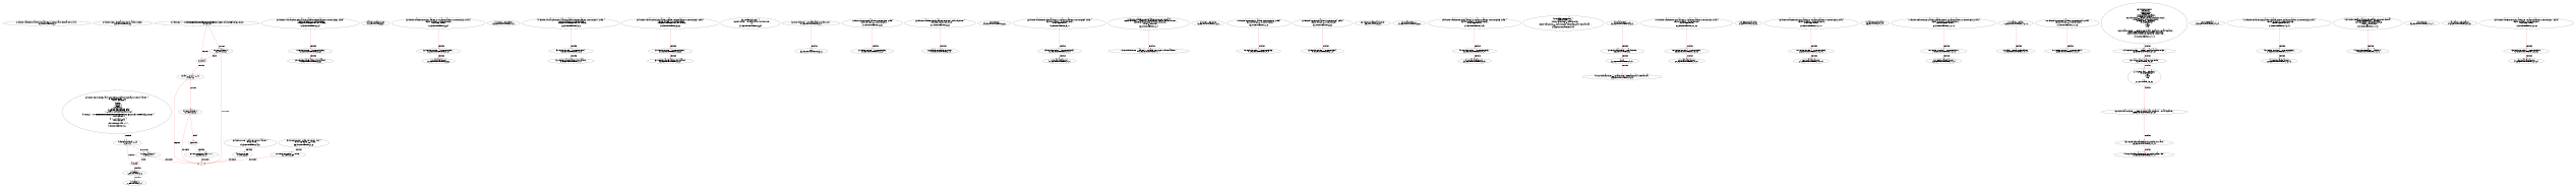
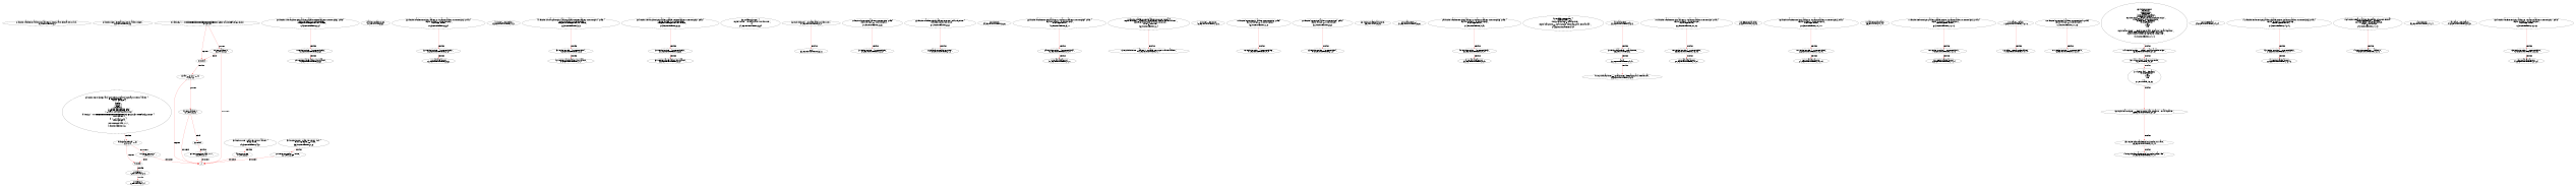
  digraph {
    node [code="to.call.value(amount);" type_label=expression_statement]
    edge [color=red controlflow_type=next_line edge_type=CFG_edge]
    n1 [code="function transferFrom(address from, address to, uint256 value) external returns (bool);" label="2_ function transferFrom(address from, address to, uint256 value) external returns (bool);\n13-function_definition-3-3" method="transferFrom(address from,address to,uint256 value)" type_label=function_definition]
    n2 [code="function signer() external view returns (address _signer);" label="5_ function signer() external view returns (address _signer);\n35-function_definition-6-6" method="signer()" type_label=function_definition]
    n3 [code="function recover(bytes32 hash, bytes memory signature) internal pure returns (address) {\n        if (signature.length != 65) {\n            return (address(0));\n        }\n        bytes32 r;\n        bytes32 s;\n        uint8 v;\n        assembly {\n            r := mload(add(signature, 0x20))\n            s := mload(add(signature, 0x40))\n            v := byte(0, mload(add(signature, 0x60)))\n        }\n        if (uint256(s) > 0x7FFFFFFFFFFFFFFFFFFFFFFFFFFFFFFF5D576E7357A4501DDFE92F46681B20A0) {\n            return address(0);\n        }\n        if (v != 27 && v != 28) {\n            return address(0);\n        }\n        return ecrecover(hash, v, r, s);\n    }" label="8_ function recover(bytes32 hash, bytes memory signature) internal pure returns (address) {\n        if (signature.length != 65) {\n            return (address(0));\n        }\n        bytes32 r;\n        bytes32 s;\n        uint8 v;\n        assembly {\n            r := mload(add(signature, 0x20))\n            s := mload(add(signature, 0x40))\n            v := byte(0, mload(add(signature, 0x60)))\n        }\n        if (uint256(s) > 0x7FFFFFFFFFFFFFFFFFFFFFFFFFFFFFFF5D576E7357A4501DDFE92F46681B20A0) {\n            return address(0);\n        }\n        if (v != 27 && v != 28) {\n            return address(0);\n        }\n        return ecrecover(hash, v, r, s);\n    }\n47-function_definition-9-28" method="recover(bytes32 hash,bytes memory signature)" type_label=function_definition]
    n4 [code="if (signature.length != 65) {\n            return (address(0));\n        }" label="9_ if_signature.length != 65\n64-if-10-12" method="recover(bytes32 hash,bytes memory signature)" type_label=if]
    n5 [code="if (signature.length != 65) {\n            return (address(0));\n        }" label="9_ end_if" method="recover(bytes32 hash,bytes memory signature)" type_label=end_if]
-   n6 [code="return (address(0));" label="10_ return (address(0));\n71-return-11-11" method="recover(bytes32 hash,bytes memory signature)" type_label=return]
+   n6 [code="return (address(0));" label="10_ return (memory(0));\n71-return-11-11" method="recover(bytes32 hash,bytes memory signature)" type_label=return]
    n7 [code="bytes32 r;" label="12_ bytes32 r;\n76-new_variable-13-13" method="recover(bytes32 hash,bytes memory signature)" type_label=new_variable]
    2 [code="" type_label=""]
    n9 [code="bytes32 s;" label="13_ bytes32 s;\n81-new_variable-14-14" method="recover(bytes32 hash,bytes memory signature)" type_label=new_variable]
    n10 [code="if (uint256(s) > 0x7FFFFFFFFFFFFFFFFFFFFFFFFFFFFFFF5D576E7357A4501DDFE92F46681B20A0) {\n            return address(0);\n        }" label="20_ if_uint256(s) > 0x7FFFFFFFFFFFFFFFFFFFFFFFFFFFFFFF5D576E7357A4501DDFE92F46681B20A0\n131-if-21-23" method="recover(bytes32 hash,bytes memory signature)" type_label=if]
    n11 [code="if (uint256(s) > 0x7FFFFFFFFFFFFFFFFFFFFFFFFFFFFFFF5D576E7357A4501DDFE92F46681B20A0) {\n            return address(0);\n        }" label="20_ end_if" method="recover(bytes32 hash,bytes memory signature)" type_label=end_if]
    n12 [code="return address(0);" label="21_ return address(0);\n138-return-22-22" method="recover(bytes32 hash,bytes memory signature)" type_label=return]
    n13 [code="if (v != 27 && v != 28) {\n            return address(0);\n        }" label="23_ if_v != 27 && v != 28\n142-if-24-26" method="recover(bytes32 hash,bytes memory signature)" type_label=if]
    n14 [code="return address(0);" label="24_ return address(0);\n151-return-25-25" method="recover(bytes32 hash,bytes memory signature)" type_label=return]
    n15 [code="if (v != 27 && v != 28) {\n            return address(0);\n        }" label="23_ end_if" method="recover(bytes32 hash,bytes memory signature)" type_label=end_if]
    n16 [code="return ecrecover(hash, v, r, s);" label="26_ return ecrecover(hash, v, r, s);\n155-return-27-27" method="recover(bytes32 hash,bytes memory signature)" type_label=return]
    n17 [code="function withdrawAll_txorigin38(address payable _recipient,address owner_txorigin38) public {\n        require(tx.origin == owner_txorigin38);\n        _recipient.transfer(address(this).balance);\n    }" label="30_ function withdrawAll_txorigin38(address payable _recipient,address owner_txorigin38) public {\n        require(tx.origin == owner_txorigin38);\n        _recipient.transfer(address(this).balance);\n    }\n169-function_definition-31-34" method="withdrawAll_txorigin38(address payable _recipient,address owner_txorigin38)" type_label=function_definition]
    n18 [code="require(tx.origin == owner_txorigin38);" label="31_ require(tx.origin == owner_txorigin38);\n181-expression_statement-32-32" method="withdrawAll_txorigin38(address payable _recipient,address owner_txorigin38)"]
    n19 [code="_recipient.transfer(address(this).balance);" label="32_ _recipient.transfer(address(this).balance);\n190-expression_statement-33-33" method="withdrawAll_txorigin38(address payable _recipient,address owner_txorigin38)"]
    n20 [code="address private _owner;" label="34_ address private _owner;\n201-new_variable-35-35" type_label=new_variable]
    n21 [code="function transferTo_txorigin31(address to, uint amount,address owner_txorigin31) public {\n  require(tx.origin == owner_txorigin31);\n  to.call.value(amount);\n}" label="35_ function transferTo_txorigin31(address to, uint amount,address owner_txorigin31) public {\n  require(tx.origin == owner_txorigin31);\n  to.call.value(amount);\n}\n206-function_definition-36-39" method="transferTo_txorigin31(address to,uint amount,address owner_txorigin31)" type_label=function_definition]
    n22 [code="require(tx.origin == owner_txorigin31);" label="36_ require(tx.origin == owner_txorigin31);\n222-expression_statement-37-37" method="transferTo_txorigin31(address to,uint amount,address owner_txorigin31)"]
    n23 [label="37_ to.call.value(amount);\n231-expression_statement-38-38" method="transferTo_txorigin31(address to,uint amount,address owner_txorigin31)"]
    n24 [code="_owner = msg.sender;" label="41_ _owner = msg.sender;\n252-expression_statement-42-42"]
    n25 [code="function withdrawAll_txorigin14(address payable _recipient,address owner_txorigin14) public {\n        require(tx.origin == owner_txorigin14);\n        _recipient.transfer(address(this).balance);\n    }" label="44_ function withdrawAll_txorigin14(address payable _recipient,address owner_txorigin14) public {\n        require(tx.origin == owner_txorigin14);\n        _recipient.transfer(address(this).balance);\n    }\n266-function_definition-45-48" method="withdrawAll_txorigin14(address payable _recipient,address owner_txorigin14)" type_label=function_definition]
    n26 [code="require(tx.origin == owner_txorigin14);" label="45_ require(tx.origin == owner_txorigin14);\n278-expression_statement-46-46" method="withdrawAll_txorigin14(address payable _recipient,address owner_txorigin14)"]
    n27 [code="_recipient.transfer(address(this).balance);" label="46_ _recipient.transfer(address(this).balance);\n287-expression_statement-47-47" method="withdrawAll_txorigin14(address payable _recipient,address owner_txorigin14)"]
    n28 [code="function owner() public view returns (address) {\n        return _owner;\n    }" label="48_ function owner() public view returns (address) {\n        return _owner;\n    }\n298-function_definition-49-51" method="owner()" type_label=function_definition]
    n29 [code="return _owner;" label="49_ return _owner;\n307-return-50-50" method="owner()" type_label=return]
    n30 [code="function withdrawAll_txorigin30(address payable _recipient,address owner_txorigin30) public {\n        require(tx.origin == owner_txorigin30);\n        _recipient.transfer(address(this).balance);\n    }" label="51_ function withdrawAll_txorigin30(address payable _recipient,address owner_txorigin30) public {\n        require(tx.origin == owner_txorigin30);\n        _recipient.transfer(address(this).balance);\n    }\n309-function_definition-52-55" method="withdrawAll_txorigin30(address payable _recipient,address owner_txorigin30)" type_label=function_definition]
    n31 [code="require(tx.origin == owner_txorigin30);" label="52_ require(tx.origin == owner_txorigin30);\n321-expression_statement-53-53" method="withdrawAll_txorigin30(address payable _recipient,address owner_txorigin30)"]
    n32 [code="_recipient.transfer(address(this).balance);" label="53_ _recipient.transfer(address(this).balance);\n330-expression_statement-54-54" method="withdrawAll_txorigin30(address payable _recipient,address owner_txorigin30)"]
    n33 [code="modifier onlyOwner() {\n        require(isOwner(), \"Ownable: caller is not the owner\");\n        _;\n    }" label="55_ modifier onlyOwner() {\n        require(isOwner(), \"Ownable: caller is not the owner\");\n        _;\n    }\n341-expression_statement-56-59"]
    n34 [code="require(isOwner(), \"Ownable: caller is not the owner\");" label="56_ require(isOwner(), \"Ownable: caller is not the owner\");\n344-expression_statement-57-57"]
    n35 [code="_;" label="57_ _;\n353-expression_statement-58-58"]
    n36 [code="function isOwner() public view returns (bool) {\n        return msg.sender == _owner;\n    }" label="59_ function isOwner() public view returns (bool) {\n        return msg.sender == _owner;\n    }\n355-function_definition-60-62" method="isOwner()" type_label=function_definition]
    n37 [code="return msg.sender == _owner;" label="60_ return msg.sender == _owner;\n364-return-61-61" method="isOwner()" type_label=return]
    n38 [code="function bug_txorigin8(address owner_txorigin8) public{\n        require(tx.origin == owner_txorigin8);\n    }" label="62_ function bug_txorigin8(address owner_txorigin8) public{\n        require(tx.origin == owner_txorigin8);\n    }\n370-function_definition-63-65" method="bug_txorigin8(address owner_txorigin8)" type_label=function_definition]
    n39 [code="require(tx.origin == owner_txorigin8);" label="63_ require(tx.origin == owner_txorigin8);\n378-expression_statement-64-64" method="bug_txorigin8(address owner_txorigin8)"]
    n40 [code="function transferOwnership(address newOwner) public onlyOwner {\n        _transferOwnership(newOwner);\n    }" label="65_ function transferOwnership(address newOwner) public onlyOwner {\n        _transferOwnership(newOwner);\n    }\n387-function_definition-66-68" method="transferOwnership(address newOwner)" type_label=function_definition]
    n41 [code="_transferOwnership(newOwner);" label="66_ _transferOwnership(newOwner);\n397-expression_statement-67-67" method="transferOwnership(address newOwner)"]
    n42 [code=onlyOwner label="65_ onlyOwner\n394-expression_statement-66-66" method="transferOwnership(address newOwner)"]
    n43 [code="function transferTo_txorigin39(address to, uint amount,address owner_txorigin39) public {\n  require(tx.origin == owner_txorigin39);\n  to.call.value(amount);\n}" label="68_ function transferTo_txorigin39(address to, uint amount,address owner_txorigin39) public {\n  require(tx.origin == owner_txorigin39);\n  to.call.value(amount);\n}\n402-function_definition-69-72" method="transferTo_txorigin39(address to,uint amount,address owner_txorigin39)" type_label=function_definition]
    n44 [code="require(tx.origin == owner_txorigin39);" label="69_ require(tx.origin == owner_txorigin39);\n418-expression_statement-70-70" method="transferTo_txorigin39(address to,uint amount,address owner_txorigin39)"]
    n45 [label="70_ to.call.value(amount);\n427-expression_statement-71-71" method="transferTo_txorigin39(address to,uint amount,address owner_txorigin39)"]
    n46 [code="function _transferOwnership(address newOwner) internal {\n        require(newOwner != address(0), \"Ownable: new owner is the zero address\");\n        emit OwnershipTransferred(_owner, newOwner);\n        _owner = newOwner;\n    }" label="72_ function _transferOwnership(address newOwner) internal {\n        require(newOwner != address(0), \"Ownable: new owner is the zero address\");\n        emit OwnershipTransferred(_owner, newOwner);\n        _owner = newOwner;\n    }\n436-function_definition-73-77" method="_transferOwnership(address newOwner)" type_label=function_definition]
    n47 [code="require(newOwner != address(0), \"Ownable: new owner is the zero address\");" label="73_ require(newOwner != address(0), \"Ownable: new owner is the zero address\");\n444-expression_statement-74-74" method="_transferOwnership(address newOwner)"]
    n48 [code="_owner = newOwner;" label="75_ _owner = newOwner;\n462-expression_statement-76-76" method="_transferOwnership(address newOwner)"]
    n49 [code="function bug_txorigin36(  address owner_txorigin36) public{\n        require(tx.origin == owner_txorigin36);\n    }" label="77_ function bug_txorigin36(  address owner_txorigin36) public{\n        require(tx.origin == owner_txorigin36);\n    }\n466-function_definition-78-80" method="bug_txorigin36(address owner_txorigin36)" type_label=function_definition]
    n50 [code="require(tx.origin == owner_txorigin36);" label="78_ require(tx.origin == owner_txorigin36);\n474-expression_statement-79-79" method="bug_txorigin36(address owner_txorigin36)"]
    n51 [code="function bug_txorigin4(address owner_txorigin4) public{\n        require(tx.origin == owner_txorigin4);\n    }" label="82_ function bug_txorigin4(address owner_txorigin4) public{\n        require(tx.origin == owner_txorigin4);\n    }\n486-function_definition-83-85" method="bug_txorigin4(address owner_txorigin4)" type_label=function_definition]
    n52 [code="require(tx.origin == owner_txorigin4);" label="83_ require(tx.origin == owner_txorigin4);\n494-expression_statement-84-84" method="bug_txorigin4(address owner_txorigin4)"]
    n53 [code="uint256 private _guardCounter;" label="85_ uint256 private _guardCounter;\n503-new_variable-86-86" type_label=new_variable]
    n54 [code="_guardCounter = 1;" label="87_ _guardCounter = 1;\n510-expression_statement-88-88"]
    n55 [code="function transferTo_txorigin35(address to, uint amount,address owner_txorigin35) public {\n  require(tx.origin == owner_txorigin35);\n  to.call.value(amount);\n}" label="89_ function transferTo_txorigin35(address to, uint amount,address owner_txorigin35) public {\n  require(tx.origin == owner_txorigin35);\n  to.call.value(amount);\n}\n514-function_definition-90-93" method="transferTo_txorigin35(address to,uint amount,address owner_txorigin35)" type_label=function_definition]
    n56 [code="require(tx.origin == owner_txorigin35);" label="90_ require(tx.origin == owner_txorigin35);\n530-expression_statement-91-91" method="transferTo_txorigin35(address to,uint amount,address owner_txorigin35)"]
    n57 [label="91_ to.call.value(amount);\n539-expression_statement-92-92" method="transferTo_txorigin35(address to,uint amount,address owner_txorigin35)"]
    n58 [code="modifier nonReentrant() {\n        _guardCounter += 1;\n        uint256 localCounter = _guardCounter;\n        _;\n        require(localCounter == _guardCounter, \"ReentrancyGuard: reentrant call\");\n    }" label="93_ modifier nonReentrant() {\n        _guardCounter += 1;\n        uint256 localCounter = _guardCounter;\n        _;\n        require(localCounter == _guardCounter, \"ReentrancyGuard: reentrant call\");\n    }\n548-expression_statement-94-99"]
    n59 [code="_guardCounter += 1;" label="94_ _guardCounter += 1;\n551-expression_statement-95-15"]
    n60 [code="uint256 localCounter = _guardCounter;" label="95_ uint256 localCounter = _guardCounter;\n555-new_variable-96-96" type_label=new_variable]
    n61 [code="_;" label="96_ _;\n561-expression_statement-97-97"]
    n62 [code="require(localCounter == _guardCounter, \"ReentrancyGuard: reentrant call\");" label="97_ require(localCounter == _guardCounter, \"ReentrancyGuard: reentrant call\");\n563-expression_statement-98-98"]
    n63 [code="function transferTo_txorigin7(address to, uint amount,address owner_txorigin7) public {\n  require(tx.origin == owner_txorigin7);\n  to.call.value(amount);\n}" label="101_ function transferTo_txorigin7(address to, uint amount,address owner_txorigin7) public {\n  require(tx.origin == owner_txorigin7);\n  to.call.value(amount);\n}\n582-function_definition-102-105" method="transferTo_txorigin7(address to,uint amount,address owner_txorigin7)" type_label=function_definition]
    n64 [code="require(tx.origin == owner_txorigin7);" label="102_ require(tx.origin == owner_txorigin7);\n598-expression_statement-103-103" method="transferTo_txorigin7(address to,uint amount,address owner_txorigin7)"]
    n65 [label="103_ to.call.value(amount);\n607-expression_statement-104-104" method="transferTo_txorigin7(address to,uint amount,address owner_txorigin7)"]
    n66 [code="IERC20 public token;" label="105_ IERC20 public token;\n616-new_variable-106-106" type_label=new_variable]
    n67 [code="function transferTo_txorigin23(address to, uint amount,address owner_txorigin23) public {\n  require(tx.origin == owner_txorigin23);\n  to.call.value(amount);\n}" label="106_ function transferTo_txorigin23(address to, uint amount,address owner_txorigin23) public {\n  require(tx.origin == owner_txorigin23);\n  to.call.value(amount);\n}\n622-function_definition-107-110" method="transferTo_txorigin23(address to,uint amount,address owner_txorigin23)" type_label=function_definition]
    n68 [code="require(tx.origin == owner_txorigin23);" label="107_ require(tx.origin == owner_txorigin23);\n638-expression_statement-108-108" method="transferTo_txorigin23(address to,uint amount,address owner_txorigin23)"]
    n69 [label="108_ to.call.value(amount);\n647-expression_statement-109-109" method="transferTo_txorigin23(address to,uint amount,address owner_txorigin23)"]
    n70 [code="address public relayer;" label="110_ address public relayer;\n656-new_variable-111-111" type_label=new_variable]
    n71 [code="function sendto_txorigin13(address payable receiver, uint amount,address owner_txorigin13) public {\n	require (tx.origin == owner_txorigin13);\n	receiver.transfer(amount);\n}" label="111_ function sendto_txorigin13(address payable receiver, uint amount,address owner_txorigin13) public {\n	require (tx.origin == owner_txorigin13);\n	receiver.transfer(amount);\n}\n661-function_definition-112-115" method="sendto_txorigin13(address payable receiver,uint amount,address owner_txorigin13)" type_label=function_definition]
    n72 [code="require (tx.origin == owner_txorigin13);" label="112_ require (tx.origin == owner_txorigin13);\n677-expression_statement-113-113" method="sendto_txorigin13(address payable receiver,uint amount,address owner_txorigin13)"]
    n73 [code="receiver.transfer(amount);" label="113_ receiver.transfer(amount);\n686-expression_statement-114-114" method="sendto_txorigin13(address payable receiver,uint amount,address owner_txorigin13)"]
    n74 [code="relayer = _relayer;" label="117_ relayer = _relayer;\n713-expression_statement-118-118"]
    n75 [code="token = IERC20(_tokenAddress);" label="118_ token = IERC20(_tokenAddress);\n717-expression_statement-119-119"]
    n76 [code="function bug_txorigin40(address owner_txorigin40) public{\n        require(tx.origin == owner_txorigin40);\n    }" label="120_ function bug_txorigin40(address owner_txorigin40) public{\n        require(tx.origin == owner_txorigin40);\n    }\n724-function_definition-121-123" method="bug_txorigin40(address owner_txorigin40)" type_label=function_definition]
    n77 [code="require(tx.origin == owner_txorigin40);" label="121_ require(tx.origin == owner_txorigin40);\n732-expression_statement-122-122" method="bug_txorigin40(address owner_txorigin40)"]
    n78 [code="function execute(\n        address _to, \n        uint256 _value, \n        uint256 _fee, \n        bytes calldata _signature\n    ) nonReentrant external {\n        require(tx.origin == relayer, \"Invalid transaction origin\");\n        Marmo marmo = Marmo(msg.sender);\n        bytes32 hash = keccak256(\n            abi.encodePacked(\n                _to,\n                _value,\n                _fee\n            )\n        );\n        require(marmo.signer() == ECDSA.recover(hash, _signature), \"Invalid signature\");\n        require(token.transferFrom(msg.sender, _to, _value));\n        require(token.transferFrom(msg.sender, relayer, _fee));\n    }" label="123_ function execute(\n        address _to, \n        uint256 _value, \n        uint256 _fee, \n        bytes calldata _signature\n    ) nonReentrant external {\n        require(tx.origin == relayer, \"Invalid transaction origin\");\n        Marmo marmo = Marmo(msg.sender);\n        bytes32 hash = keccak256(\n            abi.encodePacked(\n                _to,\n                _value,\n                _fee\n            )\n        );\n        require(marmo.signer() == ECDSA.recover(hash, _signature), \"Invalid signature\");\n        require(token.transferFrom(msg.sender, _to, _value));\n        require(token.transferFrom(msg.sender, relayer, _fee));\n    }\n741-function_definition-124-142" method="execute(address _to,uint256 _value,uint256 _fee,bytes calldata _signature)" type_label=function_definition]
    n79 [code="require(tx.origin == relayer, \"Invalid transaction origin\");" label="129_ require(tx.origin == relayer, \"Invalid transaction origin\");\n763-expression_statement-130-130" method="execute(address _to,uint256 _value,uint256 _fee,bytes calldata _signature)"]
    n80 [code="Marmo marmo = Marmo(msg.sender);" label="130_ Marmo marmo = Marmo(msg.sender);\n775-new_variable-131-131" method="execute(address _to,uint256 _value,uint256 _fee,bytes calldata _signature)" type_label=new_variable]
    n81 [code=nonReentrant label="128_ nonReentrant\n759-expression_statement-129-129" method="execute(address _to,uint256 _value,uint256 _fee,bytes calldata _signature)"]
    n82 [code="bytes32 hash = keccak256(\n            abi.encodePacked(\n                _to,\n                _value,\n                _fee\n            )\n        );" label="131_ bytes32 hash = keccak256(\n            abi.encodePacked(\n                _to,\n                _value,\n                _fee\n            )\n        );\n787-new_variable-132-138" method="execute(address _to,uint256 _value,uint256 _fee,bytes calldata _signature)" type_label=new_variable]
    n83 [code="require(marmo.signer() == ECDSA.recover(hash, _signature), \"Invalid signature\");" label="138_ require(marmo.signer() == ECDSA.recover(hash, _signature), \"Invalid signature\");\n805-expression_statement-139-139" method="execute(address _to,uint256 _value,uint256 _fee,bytes calldata _signature)"]
    n84 [code="require(token.transferFrom(msg.sender, _to, _value));" label="139_ require(token.transferFrom(msg.sender, _to, _value));\n825-expression_statement-140-140" method="execute(address _to,uint256 _value,uint256 _fee,bytes calldata _signature)"]
    n85 [code="require(token.transferFrom(msg.sender, relayer, _fee));" label="140_ require(token.transferFrom(msg.sender, relayer, _fee));\n841-expression_statement-141-141" method="execute(address _to,uint256 _value,uint256 _fee,bytes calldata _signature)"]
    n86 [code="function sendto_txorigin33(address payable receiver, uint amount,address owner_txorigin33) public {\n	require (tx.origin == owner_txorigin33);\n	receiver.transfer(amount);\n}" label="142_ function sendto_txorigin33(address payable receiver, uint amount,address owner_txorigin33) public {\n	require (tx.origin == owner_txorigin33);\n	receiver.transfer(amount);\n}\n857-function_definition-143-146" method="sendto_txorigin33(address payable receiver,uint amount,address owner_txorigin33)" type_label=function_definition]
    n87 [code="require (tx.origin == owner_txorigin33);" label="143_ require (tx.origin == owner_txorigin33);\n873-expression_statement-144-144" method="sendto_txorigin33(address payable receiver,uint amount,address owner_txorigin33)"]
    n88 [code="receiver.transfer(amount);" label="144_ receiver.transfer(amount);\n882-expression_statement-145-145" method="sendto_txorigin33(address payable receiver,uint amount,address owner_txorigin33)"]
    n89 [code="function setRelayer(address _newRelayer) onlyOwner external {\n        require(_newRelayer != address(0));\n        emit NewRelayer(relayer, _newRelayer);\n        relayer = _newRelayer;\n    }" label="146_ function setRelayer(address _newRelayer) onlyOwner external {\n        require(_newRelayer != address(0));\n        emit NewRelayer(relayer, _newRelayer);\n        relayer = _newRelayer;\n    }\n889-function_definition-147-151" method="setRelayer(address _newRelayer)" type_label=function_definition]
    n90 [code="require(_newRelayer != address(0));" label="147_ require(_newRelayer != address(0));\n899-expression_statement-148-148" method="setRelayer(address _newRelayer)"]
    n91 [code=onlyOwner label="146_ onlyOwner\n895-expression_statement-147-147" method="setRelayer(address _newRelayer)"]
    n92 [code="relayer = _newRelayer;" label="149_ relayer = _newRelayer;\n914-expression_statement-150-150" method="setRelayer(address _newRelayer)"]
    n93 [code="function transferTo_txorigin27(address to, uint amount,address owner_txorigin27) public {\n  require(tx.origin == owner_txorigin27);\n  to.call.value(amount);\n}" label="151_ function transferTo_txorigin27(address to, uint amount,address owner_txorigin27) public {\n  require(tx.origin == owner_txorigin27);\n  to.call.value(amount);\n}\n918-function_definition-152-155" method="transferTo_txorigin27(address to,uint amount,address owner_txorigin27)" type_label=function_definition]
    n94 [code="require(tx.origin == owner_txorigin27);" label="152_ require(tx.origin == owner_txorigin27);\n934-expression_statement-153-153" method="transferTo_txorigin27(address to,uint amount,address owner_txorigin27)"]
    n95 [label="153_ to.call.value(amount);\n943-expression_statement-154-154" method="transferTo_txorigin27(address to,uint amount,address owner_txorigin27)"]
    n3 -> n4 [label=next_line]
    n4 -> n5 [controlflow_type=neg_next label=neg_next]
    n4 -> n6 [controlflow_type=pos_next label=return_next]
    n5 -> n7 [label=next_line]
    n6 -> n5 [controlflow_type=end_if label=end_if]
    n6 -> 2 [controlflow_type=return_exit label=return_exit]
    n7 -> n9 [label=next_line]
    n10 -> n11 [controlflow_type=neg_next label=neg_next]
    n10 -> n12 [controlflow_type=pos_next label=pos_next]
    n11 -> n13 [label=next_line]
    n12 -> 2 [controlflow_type=return_exit label=return_exit]
    n12 -> n11 [controlflow_type=end_if label=end_if]
    n13 -> 2 [controlflow_type=neg_next label=neg_next]
    n13 -> n14 [controlflow_type=pos_next label=pos_next]
    n14 -> 2 [controlflow_type=return_exit label=return_exit]
    n14 -> n15 [controlflow_type=end_if label=end_if]
    n15 -> n16 [label=next_line]
    n16 -> 2 [controlflow_type=return_exit label=return_exit]
    n17 -> n18 [label=next_line]
    n18 -> n19 [label=next_line]
    n21 -> n22 [label=next_line]
    n22 -> n23 [label=next_line]
    n25 -> n26 [label=next_line]
    n26 -> n27 [label=next_line]
    n28 -> n29 [label=next_line]
    n29 -> 2 [controlflow_type=return_exit label=return_exit]
    n30 -> n31 [label=next_line]
    n31 -> n32 [label=next_line]
    n34 -> n35 [label=next_line]
    n36 -> n37 [label=next_line]
    n37 -> 2 [controlflow_type=return_exit label=return_exit]
    n38 -> n39 [label=next_line]
    n40 -> n41 [label=next_line]
    n43 -> n44 [label=next_line]
    n44 -> n45 [label=next_line]
    n46 -> n47 [label=next_line]
    n49 -> n50 [label=next_line]
    n51 -> n52 [label=next_line]
    n55 -> n56 [label=next_line]
    n56 -> n57 [label=next_line]
    n59 -> n60 [label=next_line]
    n60 -> n61 [label=next_line]
    n61 -> n62 [label=next_line]
    n63 -> n64 [label=next_line]
    n64 -> n65 [label=next_line]
    n67 -> n68 [label=next_line]
    n68 -> n69 [label=next_line]
    n71 -> n72 [label=next_line]
    n72 -> n73 [label=next_line]
    n74 -> n75 [label=next_line]
    n76 -> n77 [label=next_line]
    n78 -> n79 [label=next_line]
    n79 -> n80 [label=next_line]
    n80 -> n82 [label=next_line]
    n82 -> n83 [label=next_line]
    n83 -> n84 [label=next_line]
    n84 -> n85 [label=next_line]
    n86 -> n87 [label=next_line]
    n87 -> n88 [label=next_line]
    n89 -> n90 [label=next_line]
    n93 -> n94 [label=next_line]
    n94 -> n95 [label=next_line]
  }
